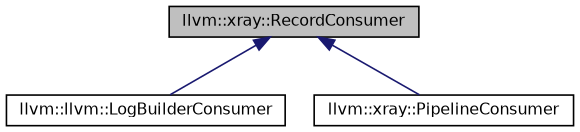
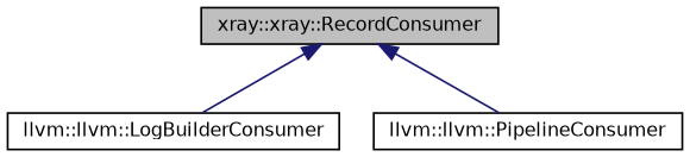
  digraph {
    node [color=black fontname=Helvetica fontsize=10 shape=box]
    edge [color=midnightblue dir=back fontname=Helvetica fontsize=10 labelfontname=Helvetica labelfontsize=10 style=solid]
-   n1 [fillcolor=grey75 fontcolor=black height=0.2 label="llvm::xray::RecordConsumer" style=filled width=0.4]
+   n1 [fillcolor=grey75 fontcolor=black height=0.2 label="xray::xray::RecordConsumer" style=filled width=0.4]
    n2 [height=0.2 label="llvm::llvm::LogBuilderConsumer" width=0.4]
-   n3 [height=0.2 label="llvm::xray::PipelineConsumer" width=0.4]
+   n3 [height=0.2 label="llvm::llvm::PipelineConsumer" width=0.4]
    n1 -> n2
    n1 -> n3
  }
